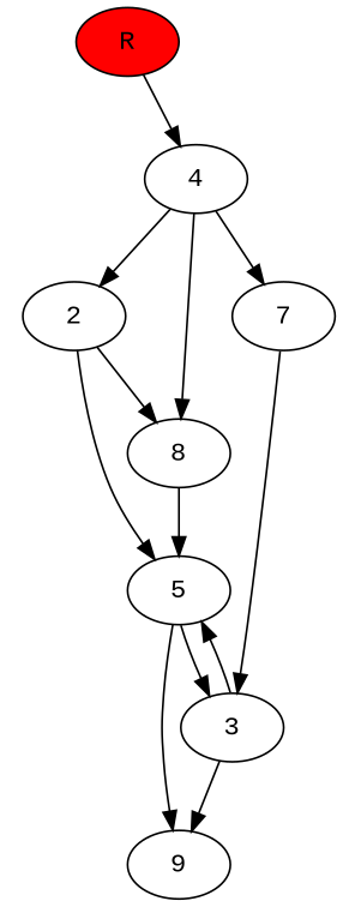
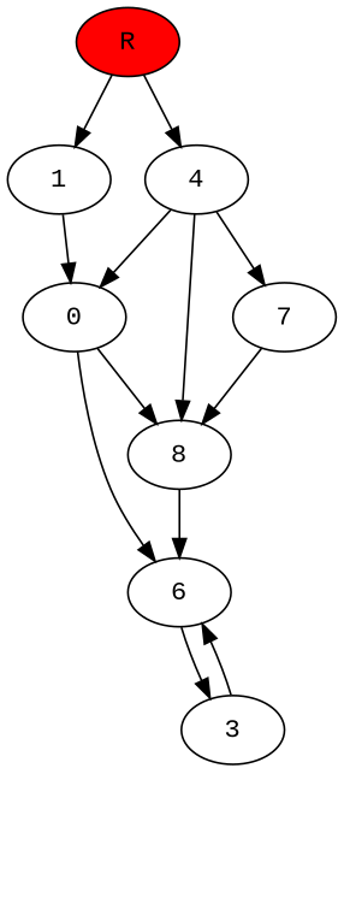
  digraph {
    fontname="Liberation Mono"
    node [fontname="Liberation Mono"]
    edge [fontname="Liberation Mono"]
-   2
+   1
+   2 [label=0]
    8
-   5
+   5 [label=6]
    7
    3
-   9
    4
    R [fillcolor="#ff0000" style=filled]
+   1 -> 2
    2 -> 8
    2 -> 5
    8 -> 5
    5 -> 3
-   5 -> 9
-   7 -> 3
+   7 -> 8
    3 -> 5
-   3 -> 9
    4 -> 2
    4 -> 8
    4 -> 7
+   R -> 1
    R -> 4
  }
